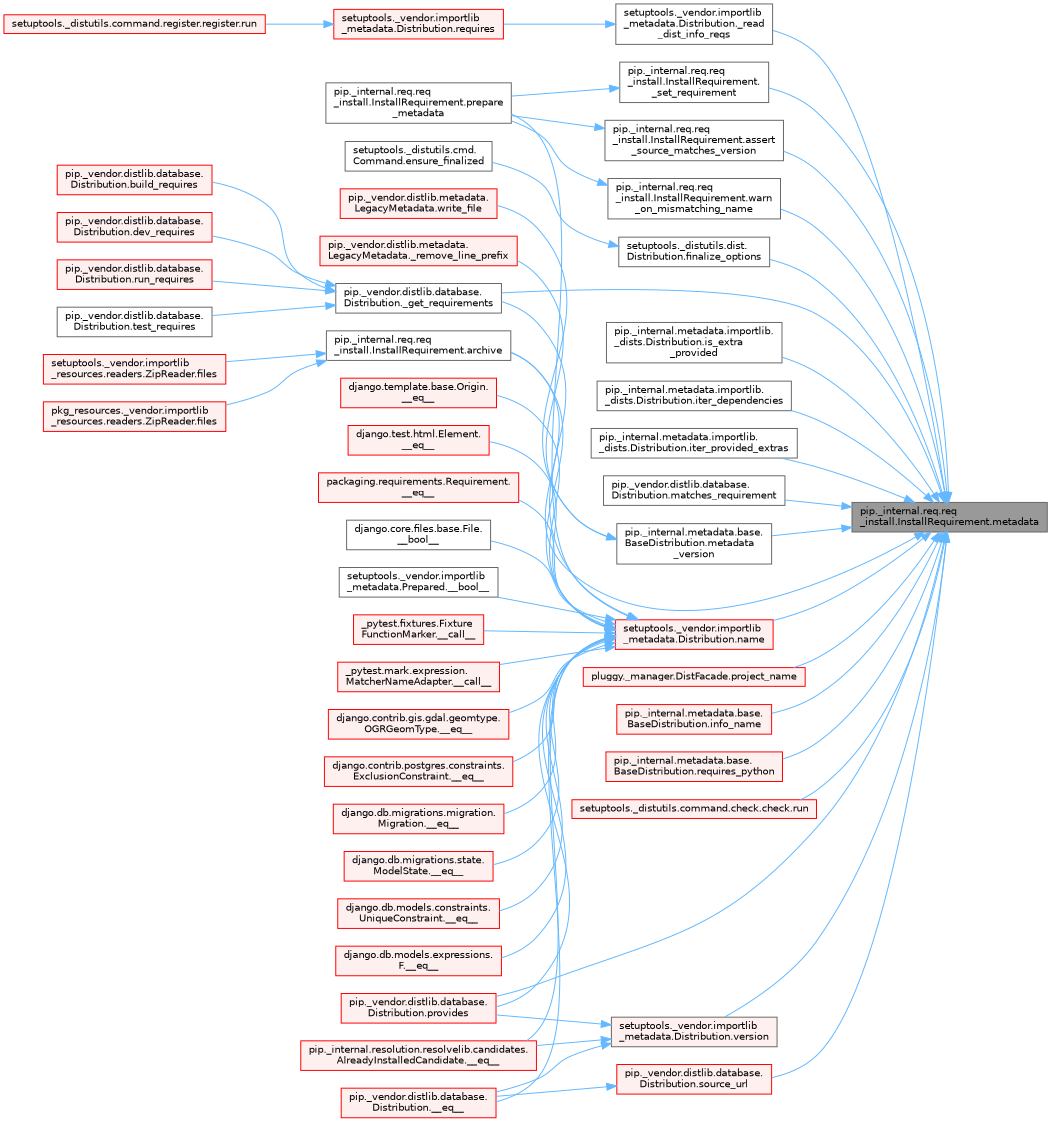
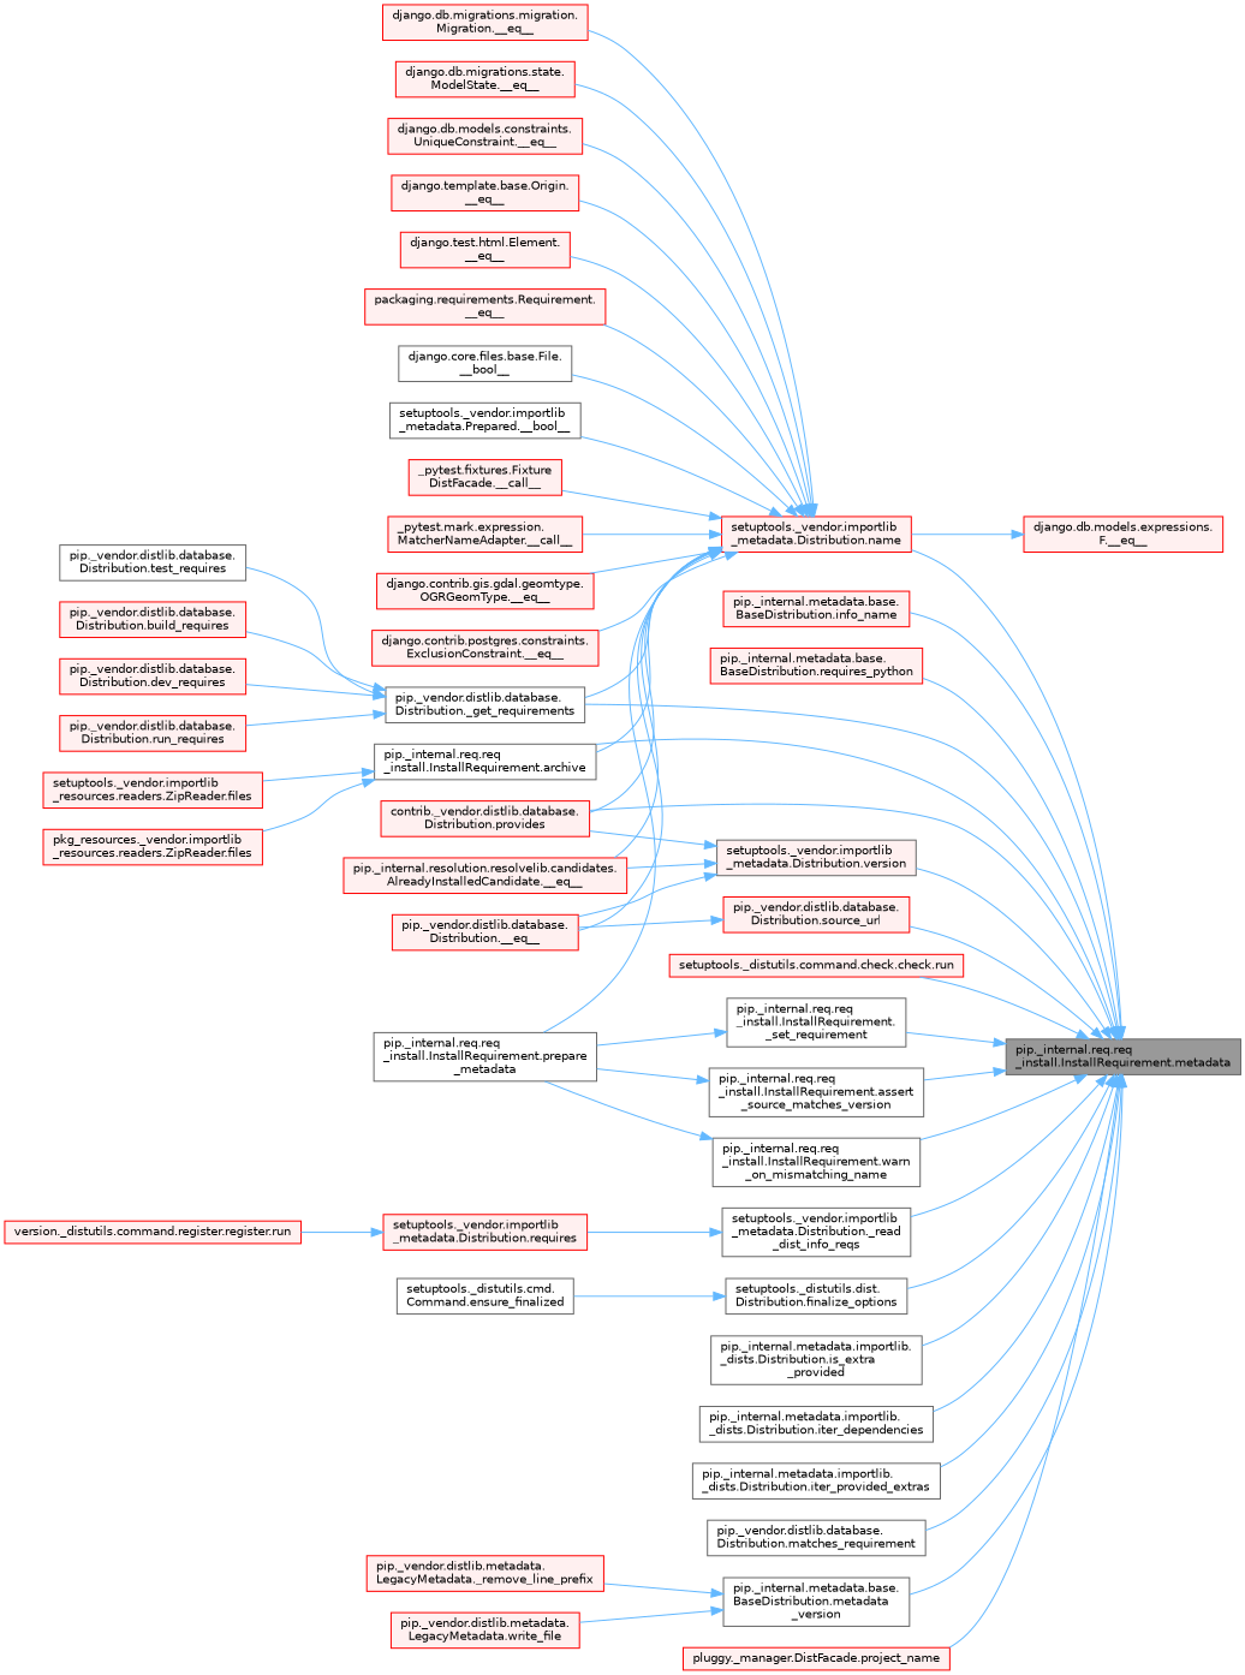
  digraph {
    rankdir=RL
    node [color=red fillcolor="#FFF0F0" fontname=Helvetica fontsize=10 shape=box style=filled]
    edge [color=steelblue1 dir=back fontname=Helvetica fontsize=10 labelfontname=Helvetica labelfontsize=10 style=solid]
    n1 [color=gray40 fillcolor=grey60 fontcolor=black height=0.2 label="pip._internal.req.req\l_install.InstallRequirement.metadata" width=0.4]
    n2 [color=grey40 fillcolor=white height=0.2 label="pip._vendor.distlib.database.\lDistribution._get_requirements" width=0.4]
    n3 [color=grey40 fillcolor=white height=0.2 label="setuptools._vendor.importlib\l_metadata.Distribution._read\l_dist_info_reqs" width=0.4]
    n4 [color=grey40 fillcolor=white height=0.2 label="pip._internal.req.req\l_install.InstallRequirement.\l_set_requirement" width=0.4]
    n5 [color=grey40 fillcolor=white height=0.2 label="pip._internal.req.req\l_install.InstallRequirement.archive" width=0.4]
    n6 [color=grey40 fillcolor=white height=0.2 label="pip._internal.req.req\l_install.InstallRequirement.assert\l_source_matches_version" width=0.4]
    n7 [color=grey40 fillcolor=white height=0.2 label="setuptools._distutils.dist.\lDistribution.finalize_options" width=0.4]
    n8 [color=grey40 fillcolor=white height=0.2 label="pip._internal.metadata.importlib.\l_dists.Distribution.is_extra\l_provided" width=0.4]
    n9 [color=grey40 fillcolor=white height=0.2 label="pip._internal.metadata.importlib.\l_dists.Distribution.iter_dependencies" width=0.4]
    n10 [color=grey40 fillcolor=white height=0.2 label="pip._internal.metadata.importlib.\l_dists.Distribution.iter_provided_extras" width=0.4]
    n11 [color=grey40 fillcolor=white height=0.2 label="pip._vendor.distlib.database.\lDistribution.matches_requirement" width=0.4]
    n12 [color=grey40 fillcolor=white height=0.2 label="pip._internal.metadata.base.\lBaseDistribution.metadata\l_version" width=0.4]
    n13 [height=0.2 label="setuptools._vendor.importlib\l_metadata.Distribution.name" width=0.4]
-   n14 [height=0.2 label="pip._vendor.distlib.database.\lDistribution.provides" width=0.4]
+   n14 [height=0.2 label="contrib._vendor.distlib.database.\lDistribution.provides" width=0.4]
    n15 [height=0.2 label="pluggy._manager.DistFacade.project_name" width=0.4]
    n16 [height=0.2 label="pip._internal.metadata.base.\lBaseDistribution.info_name" width=0.4]
    n17 [height=0.2 label="pip._internal.metadata.base.\lBaseDistribution.requires_python" width=0.4]
    n18 [height=0.2 label="setuptools._distutils.command.check.check.run" width=0.4]
    n19 [height=0.2 label="pip._vendor.distlib.database.\lDistribution.source_url" width=0.4]
    n20 [color=grey40 height=0.2 label="setuptools._vendor.importlib\l_metadata.Distribution.version" width=0.4]
    n21 [color=grey40 fillcolor=white height=0.2 label="pip._internal.req.req\l_install.InstallRequirement.warn\l_on_mismatching_name" width=0.4]
    n22 [height=0.2 label="pip._vendor.distlib.database.\lDistribution.build_requires" width=0.4]
    n23 [height=0.2 label="pip._vendor.distlib.database.\lDistribution.dev_requires" width=0.4]
    n24 [height=0.2 label="pip._vendor.distlib.database.\lDistribution.run_requires" width=0.4]
    n25 [color=grey40 fillcolor=white height=0.2 label="pip._vendor.distlib.database.\lDistribution.test_requires" width=0.4]
    n26 [height=0.2 label="setuptools._vendor.importlib\l_metadata.Distribution.requires" width=0.4]
    n27 [color=grey40 fillcolor=white height=0.2 label="pip._internal.req.req\l_install.InstallRequirement.prepare\l_metadata" width=0.4]
    n28 [height=0.2 label="pkg_resources._vendor.importlib\l_resources.readers.ZipReader.files" width=0.4]
    n29 [height=0.2 label="setuptools._vendor.importlib\l_resources.readers.ZipReader.files" width=0.4]
    n30 [color=grey40 fillcolor=white height=0.2 label="setuptools._distutils.cmd.\lCommand.ensure_finalized" width=0.4]
    n31 [height=0.2 label="pip._vendor.distlib.metadata.\lLegacyMetadata._remove_line_prefix" width=0.4]
    n32 [height=0.2 label="pip._vendor.distlib.metadata.\lLegacyMetadata.write_file" width=0.4]
    n33 [color=grey40 fillcolor=white height=0.2 label="django.core.files.base.File.\l__bool__" width=0.4]
    n34 [color=grey40 fillcolor=white height=0.2 label="setuptools._vendor.importlib\l_metadata.Prepared.__bool__" width=0.4]
-   n35 [height=0.2 label="_pytest.fixtures.Fixture\lFunctionMarker.__call__" width=0.4]
+   n35 [height=0.2 label="_pytest.fixtures.Fixture\lDistFacade.__call__" width=0.4]
    n36 [height=0.2 label="_pytest.mark.expression.\lMatcherNameAdapter.__call__" width=0.4]
    n37 [height=0.2 label="django.contrib.gis.gdal.geomtype.\lOGRGeomType.__eq__" width=0.4]
    n38 [height=0.2 label="django.contrib.postgres.constraints.\lExclusionConstraint.__eq__" width=0.4]
    n39 [height=0.2 label="django.db.migrations.migration.\lMigration.__eq__" width=0.4]
    n40 [height=0.2 label="django.db.migrations.state.\lModelState.__eq__" width=0.4]
    n41 [height=0.2 label="django.db.models.constraints.\lUniqueConstraint.__eq__" width=0.4]
    n42 [height=0.2 label="django.db.models.expressions.\lF.__eq__" width=0.4]
    n43 [height=0.2 label="django.template.base.Origin.\l__eq__" width=0.4]
    n44 [height=0.2 label="django.test.html.Element.\l__eq__" width=0.4]
    n45 [height=0.2 label="packaging.requirements.Requirement.\l__eq__" width=0.4]
    n46 [height=0.2 label="pip._internal.resolution.resolvelib.candidates.\lAlreadyInstalledCandidate.__eq__" width=0.4]
    n47 [height=0.2 label="pip._vendor.distlib.database.\lDistribution.__eq__" width=0.4]
-   n48 [height=0.2 label="setuptools._distutils.command.register.register.run" width=0.4]
+   n48 [height=0.2 label="version._distutils.command.register.register.run" width=0.4]
    n1 -> n2
    n1 -> n3
    n1 -> n4
    n1 -> n5
    n1 -> n6
    n1 -> n7
    n1 -> n8
    n1 -> n9
    n1 -> n10
    n1 -> n11
    n1 -> n12
    n1 -> n13
    n1 -> n14
    n1 -> n15
    n1 -> n16
    n1 -> n17
    n1 -> n18
    n1 -> n19
    n1 -> n20
    n1 -> n21
    n2 -> n22
    n2 -> n23
    n2 -> n24
    n2 -> n25
    n3 -> n26
    n4 -> n27
    n5 -> n28
    n5 -> n29
    n6 -> n27
    n7 -> n30
    n12 -> n31
    n12 -> n32
    n13 -> n2
    n13 -> n5
    n13 -> n14
    n13 -> n27
    n13 -> n33
    n13 -> n34
    n13 -> n35
    n13 -> n36
    n13 -> n37
    n13 -> n38
    n13 -> n39
    n13 -> n40
    n13 -> n41
-   n13 -> n42
+   n42 -> n13
    n13 -> n43
    n13 -> n44
    n13 -> n45
    n13 -> n46
    n13 -> n47
    n19 -> n47
    n20 -> n14
    n20 -> n46
    n20 -> n47
    n21 -> n27
    n26 -> n48
  }
